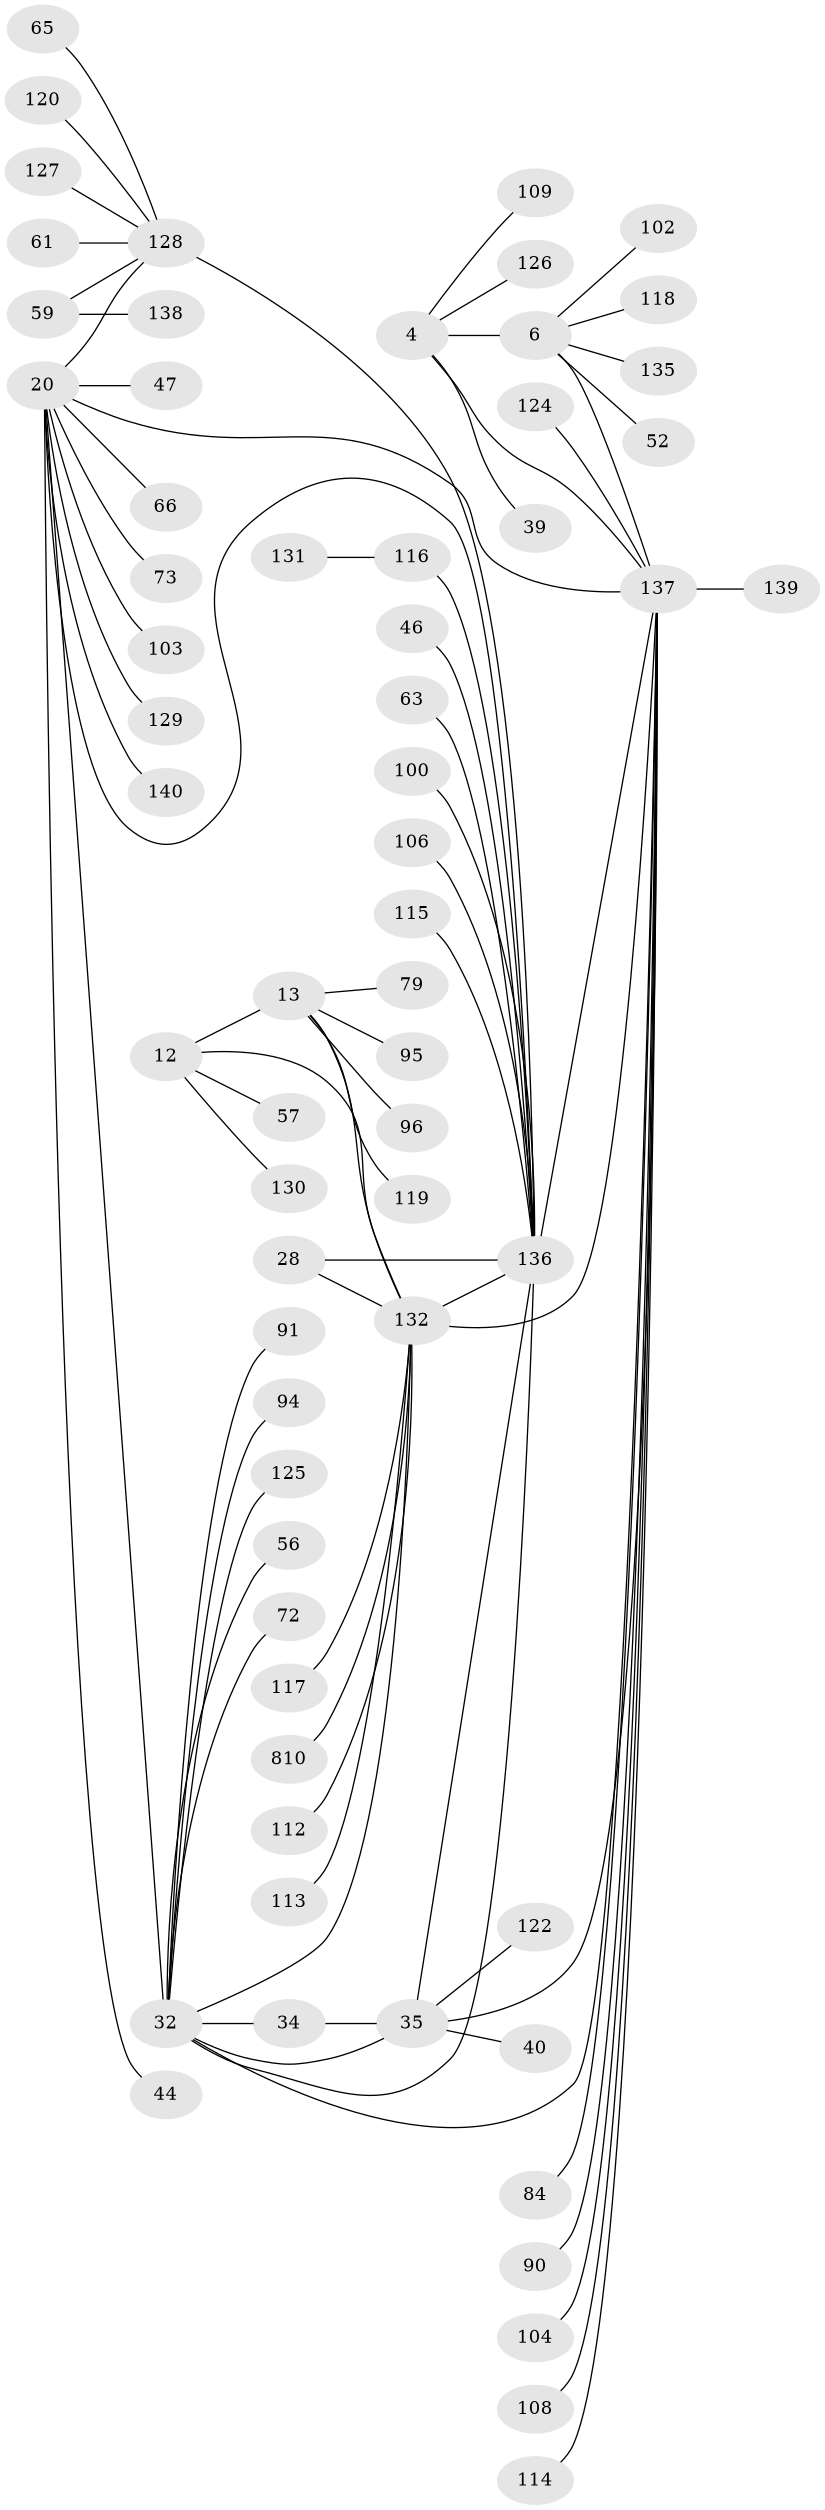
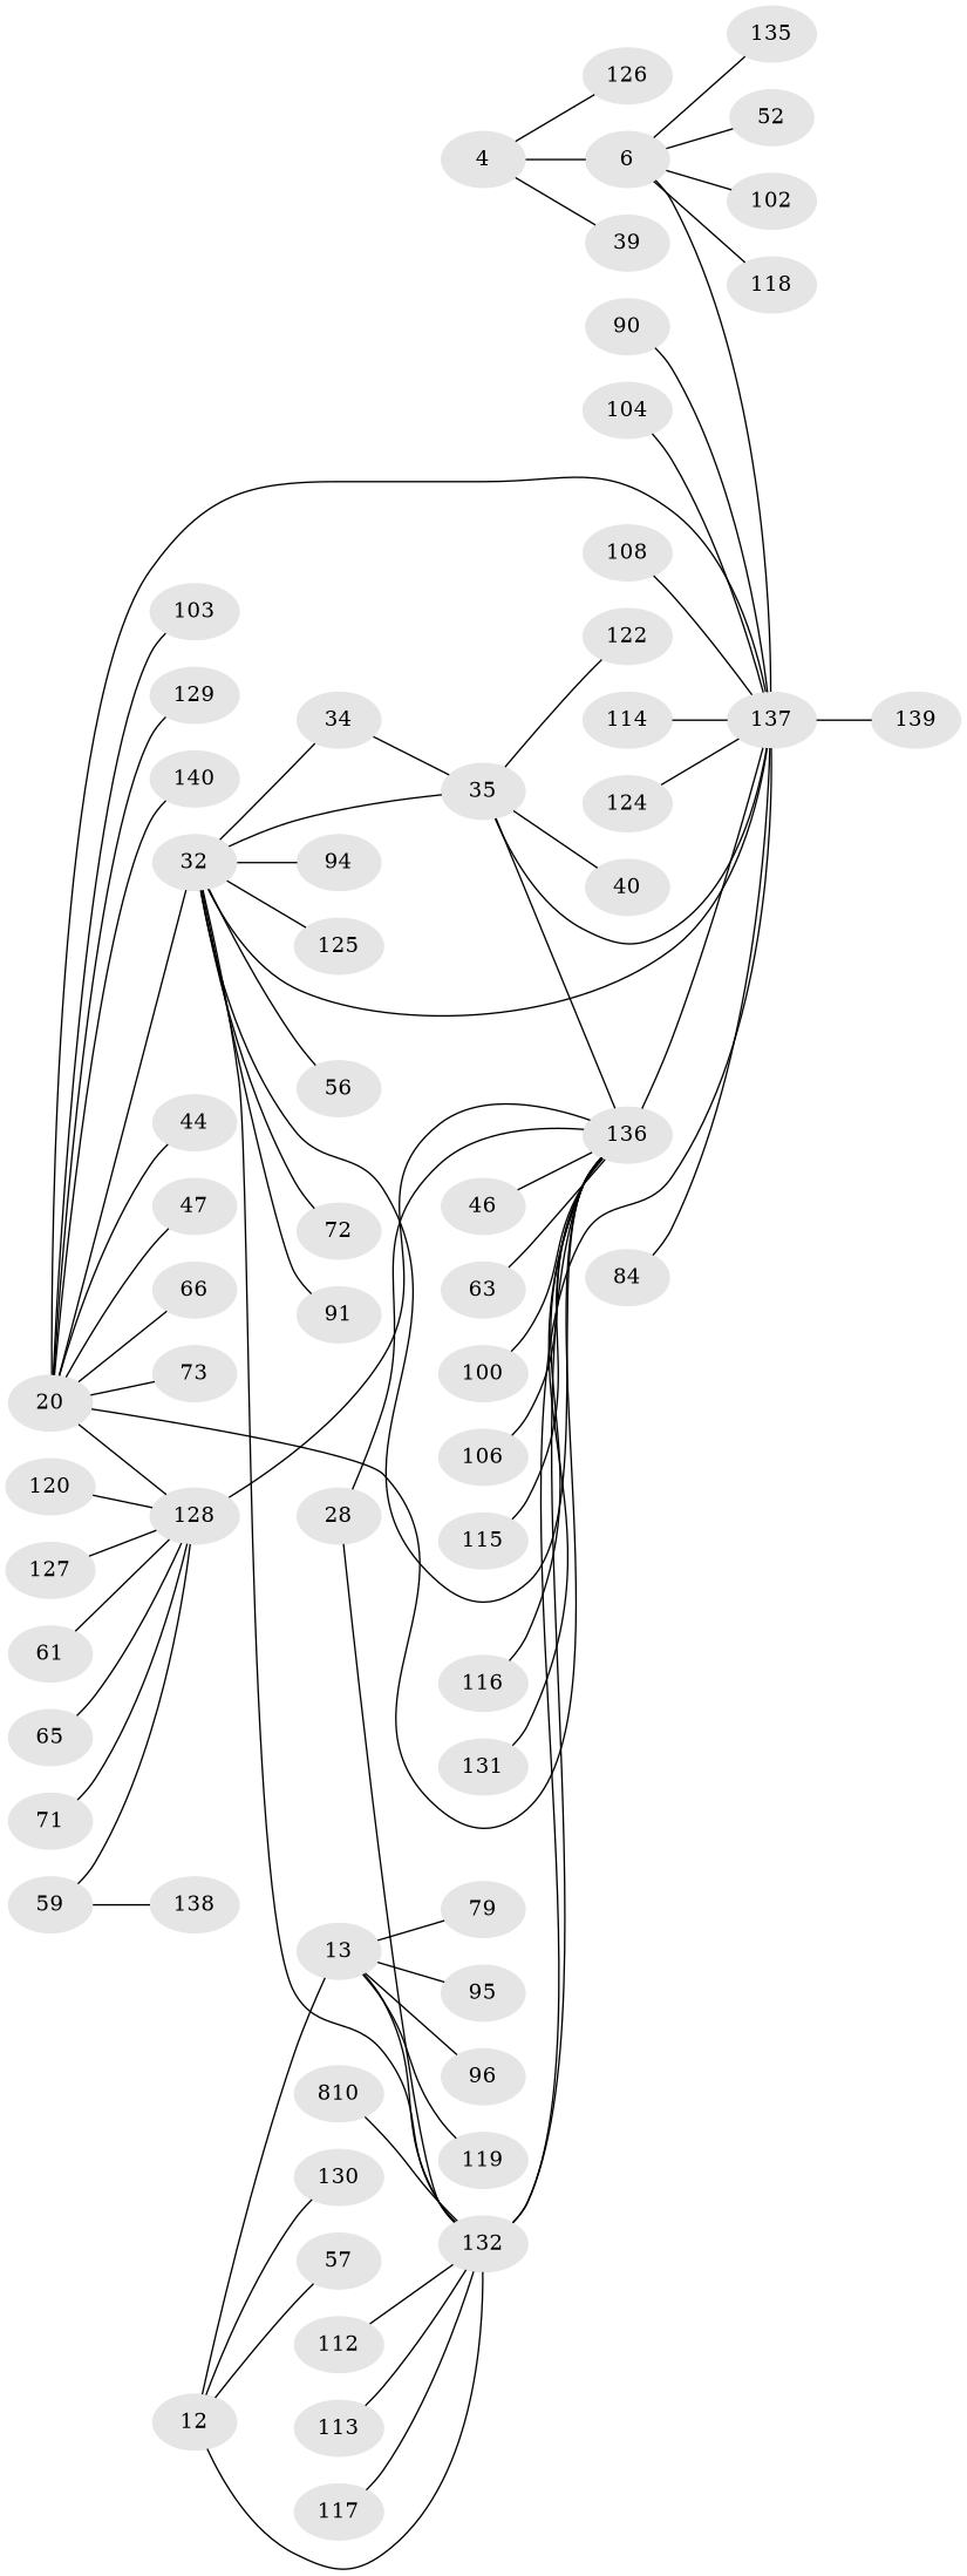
  graph {
    rankdir=LR
    node [color=gray90 style=filled]
    4 [super="+2"]
    6 [super="+3"]
    39
-   109 [super="+88"]
    126
    137 [super="+70+133+53+55+58+68"]
    52
    102
    118 [super="+107"]
    135
    139
    12 [super="+10"]
    13 [super="+11"]
    57
    130 [super="+78"]
    132 [super="+67+81+87+93+105"]
    79
    95
    96
    119
    136 [super="+101+98+111"]
    20 [super="+19+16"]
    32 [super="+31+29"]
    44
    47
    66
    73
    103 [super="+74"]
    128 [super="+21+54"]
    129
    140 [super="+60+86+97+134"]
    34 [super="+30"]
    35 [super="+33"]
    56
    72
    91
    94
    125
    28 [super="+26"]
    40
    122
    46
    59
    138
    61
    63
    65 [super="+41"]
+   71 [super="+62"]
    84
    90
    100
    104 [super="+80+89"]
    106
    108
    n55 [label=810]
    112
    113
    114 [super="+83"]
    115
    116 [super="+82"]
    117
    120
    124
    127
    131
    4 -- 6 [weight=4]
    4 -- 39
-   4 -- 109
    4 -- 126
-   4 -- 137 [weight=6]
    6 -- 137 [weight=6]
    6 -- 52
    6 -- 102
    6 -- 118
    6 -- 135
    137 -- 139
    12 -- 13 [weight=4]
    12 -- 57
    12 -- 130
    12 -- 132 [weight=6]
    13 -- 132 [weight=6]
    13 -- 79
    13 -- 95
    13 -- 96
    13 -- 119
    132 -- 137 [weight=3]
    132 -- 136
    136 -- 137 [weight=2]
    20 -- 137 [weight=2]
    20 -- 136 [weight=2]
    20 -- 32
    20 -- 44
    20 -- 47
    20 -- 66
    20 -- 73
    20 -- 103
    20 -- 128 [weight=12]
    20 -- 129
    20 -- 140
    32 -- 137 [weight=2]
    32 -- 132
    32 -- 136
    32 -- 34 [weight=6]
    32 -- 35 [weight=6]
    32 -- 56
    32 -- 72
    32 -- 91
    32 -- 94
    32 -- 125
    128 -- 136
    34 -- 35 [weight=4]
    35 -- 137 [weight=2]
    35 -- 136
    35 -- 40
    35 -- 122
    28 -- 132
    28 -- 136 [weight=10]
    46 -- 136
    59 -- 128
    59 -- 138
    61 -- 128
    63 -- 136
    65 -- 128
+   71 -- 128
    84 -- 137
    90 -- 137
    100 -- 136
    104 -- 137
    106 -- 136
    108 -- 137
    n55 -- 132
    112 -- 132
    113 -- 132
    114 -- 137
    115 -- 136
    116 -- 136
    117 -- 132
    120 -- 128
    124 -- 137
    127 -- 128
-   131 -- 116
+   131 -- 136
  }
